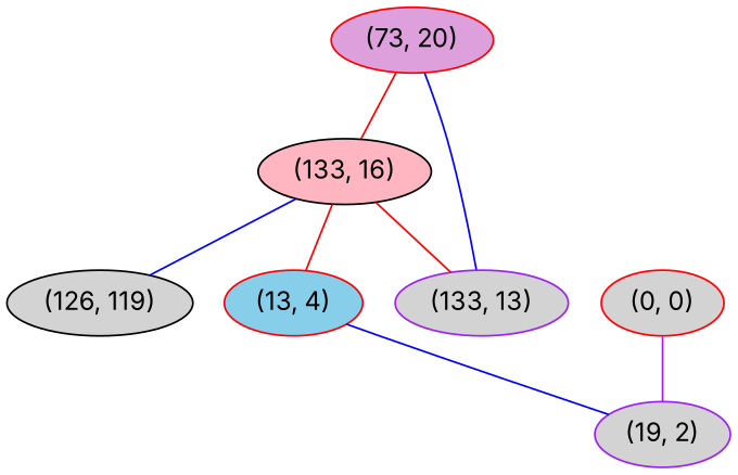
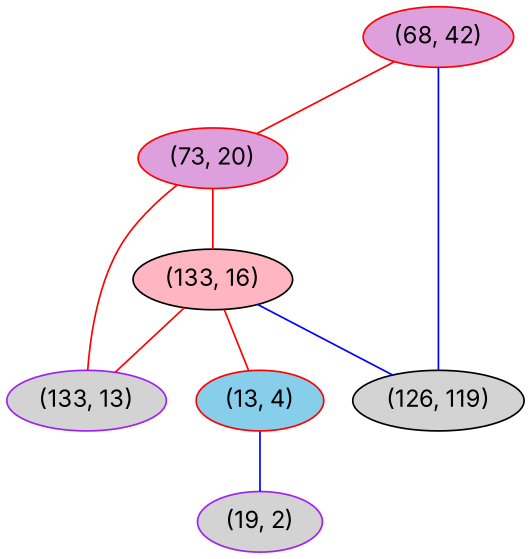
  graph {
    fontname=Inter
    node [color=red fillcolor=lightgrey fontname=Inter style=filled]
    edge [color=red fontname=Inter weight=1]
+   "(68, 42)" [fillcolor=plum]
    "(73, 20)" [fillcolor=plum]
    "(126, 119)" [color=black]
    "(133, 16)" [color=black fillcolor=lightpink]
    "(133, 13)" [color=purple]
    "(13, 4)" [fillcolor=skyblue]
    n7 [color=purple label="(19, 2)"]
-   "(0, 0)"
+   "(68, 42)" -- "(73, 20)"
+   "(68, 42)" -- "(126, 119)" [color=blue weight=3]
    "(73, 20)" -- "(133, 16)" [weight=3]
-   "(73, 20)" -- "(133, 13)" [color=blue weight=3]
+   "(73, 20)" -- "(133, 13)" [weight=3]
    "(133, 16)" -- "(126, 119)" [color=blue]
    "(133, 16)" -- "(133, 13)"
    "(133, 16)" -- "(13, 4)"
    "(13, 4)" -- n7 [color=blue weight=3]
-   "(0, 0)" -- n7 [color=purple weight=4]
  }
